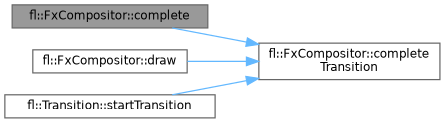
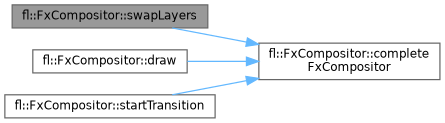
  digraph {
    rankdir=RL
    node [color=grey40 fillcolor=white fontname=Helvetica fontsize=10 shape=box style=filled]
    edge [color=steelblue1 dir=back fontname=Helvetica fontsize=10 labelfontname=Helvetica labelfontsize=10 style=solid]
-   n1 [color=gray40 fillcolor=grey60 fontcolor=black height=0.2 label="fl::FxCompositor::complete" width=0.4]
-   n2 [height=0.2 label="fl::FxCompositor::complete\lTransition" width=0.4]
+   n1 [color=gray40 fillcolor=grey60 fontcolor=black height=0.2 label="fl::FxCompositor::swapLayers" width=0.4]
+   n2 [height=0.2 label="fl::FxCompositor::complete\lFxCompositor" width=0.4]
    n3 [height=0.2 label="fl::FxCompositor::draw" width=0.4]
-   n4 [height=0.2 label="fl::Transition::startTransition" width=0.4]
+   n4 [height=0.2 label="fl::FxCompositor::startTransition" width=0.4]
    n2 -> n1
    n2 -> n3
    n2 -> n4
  }
